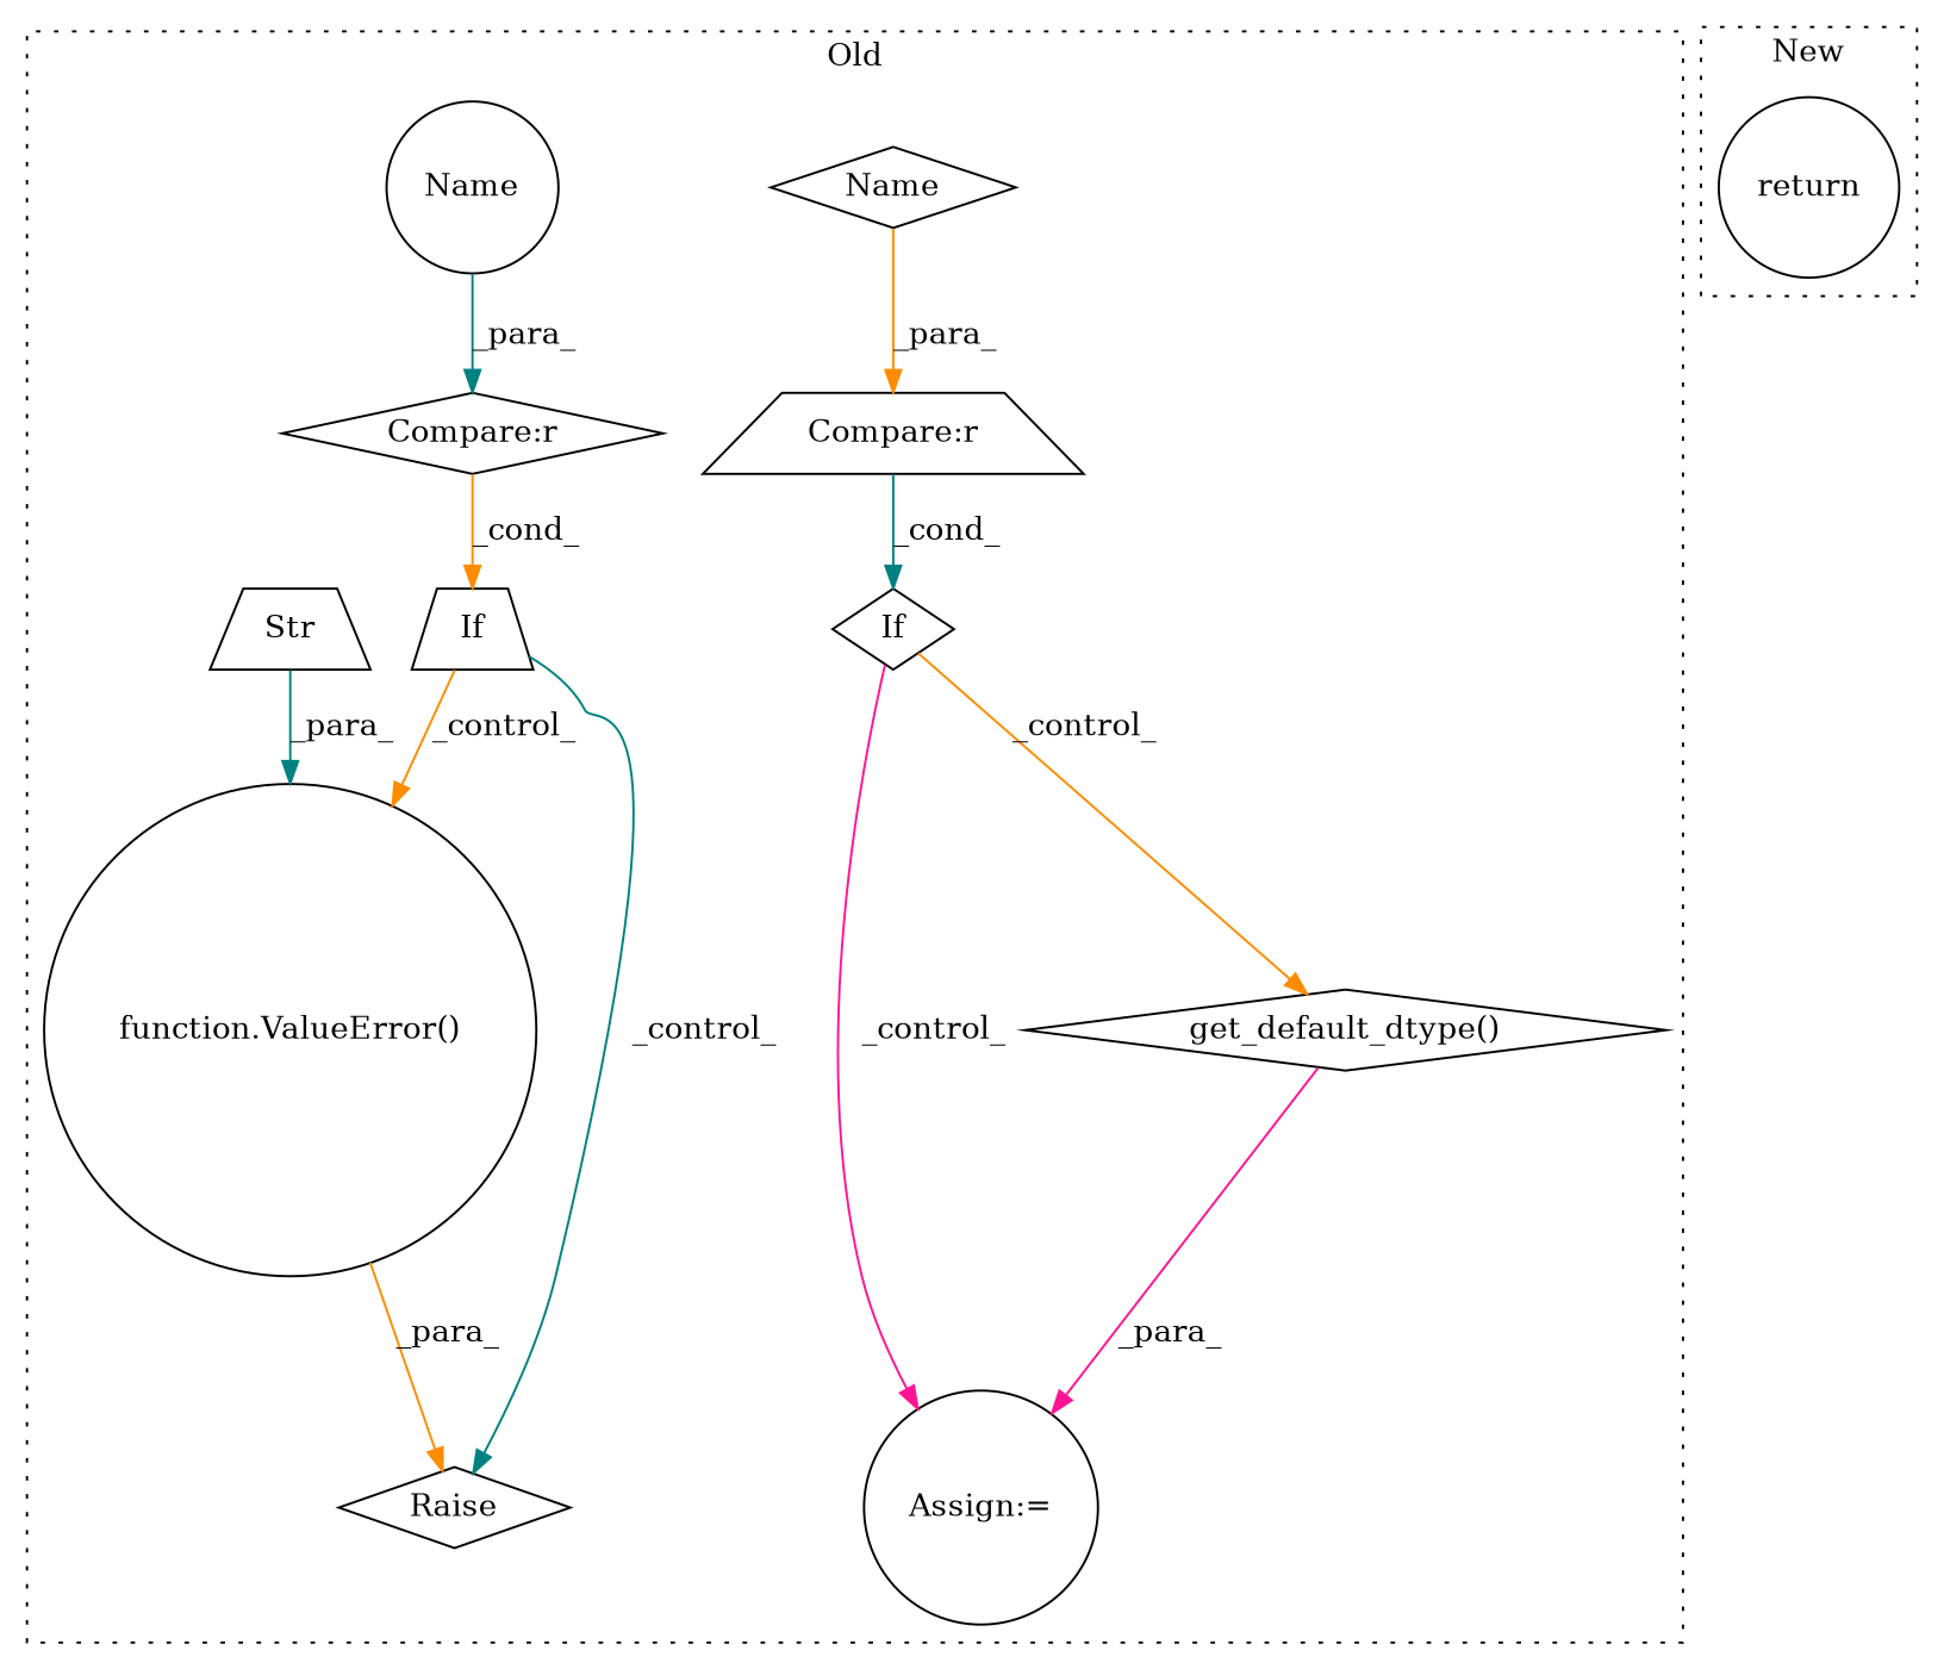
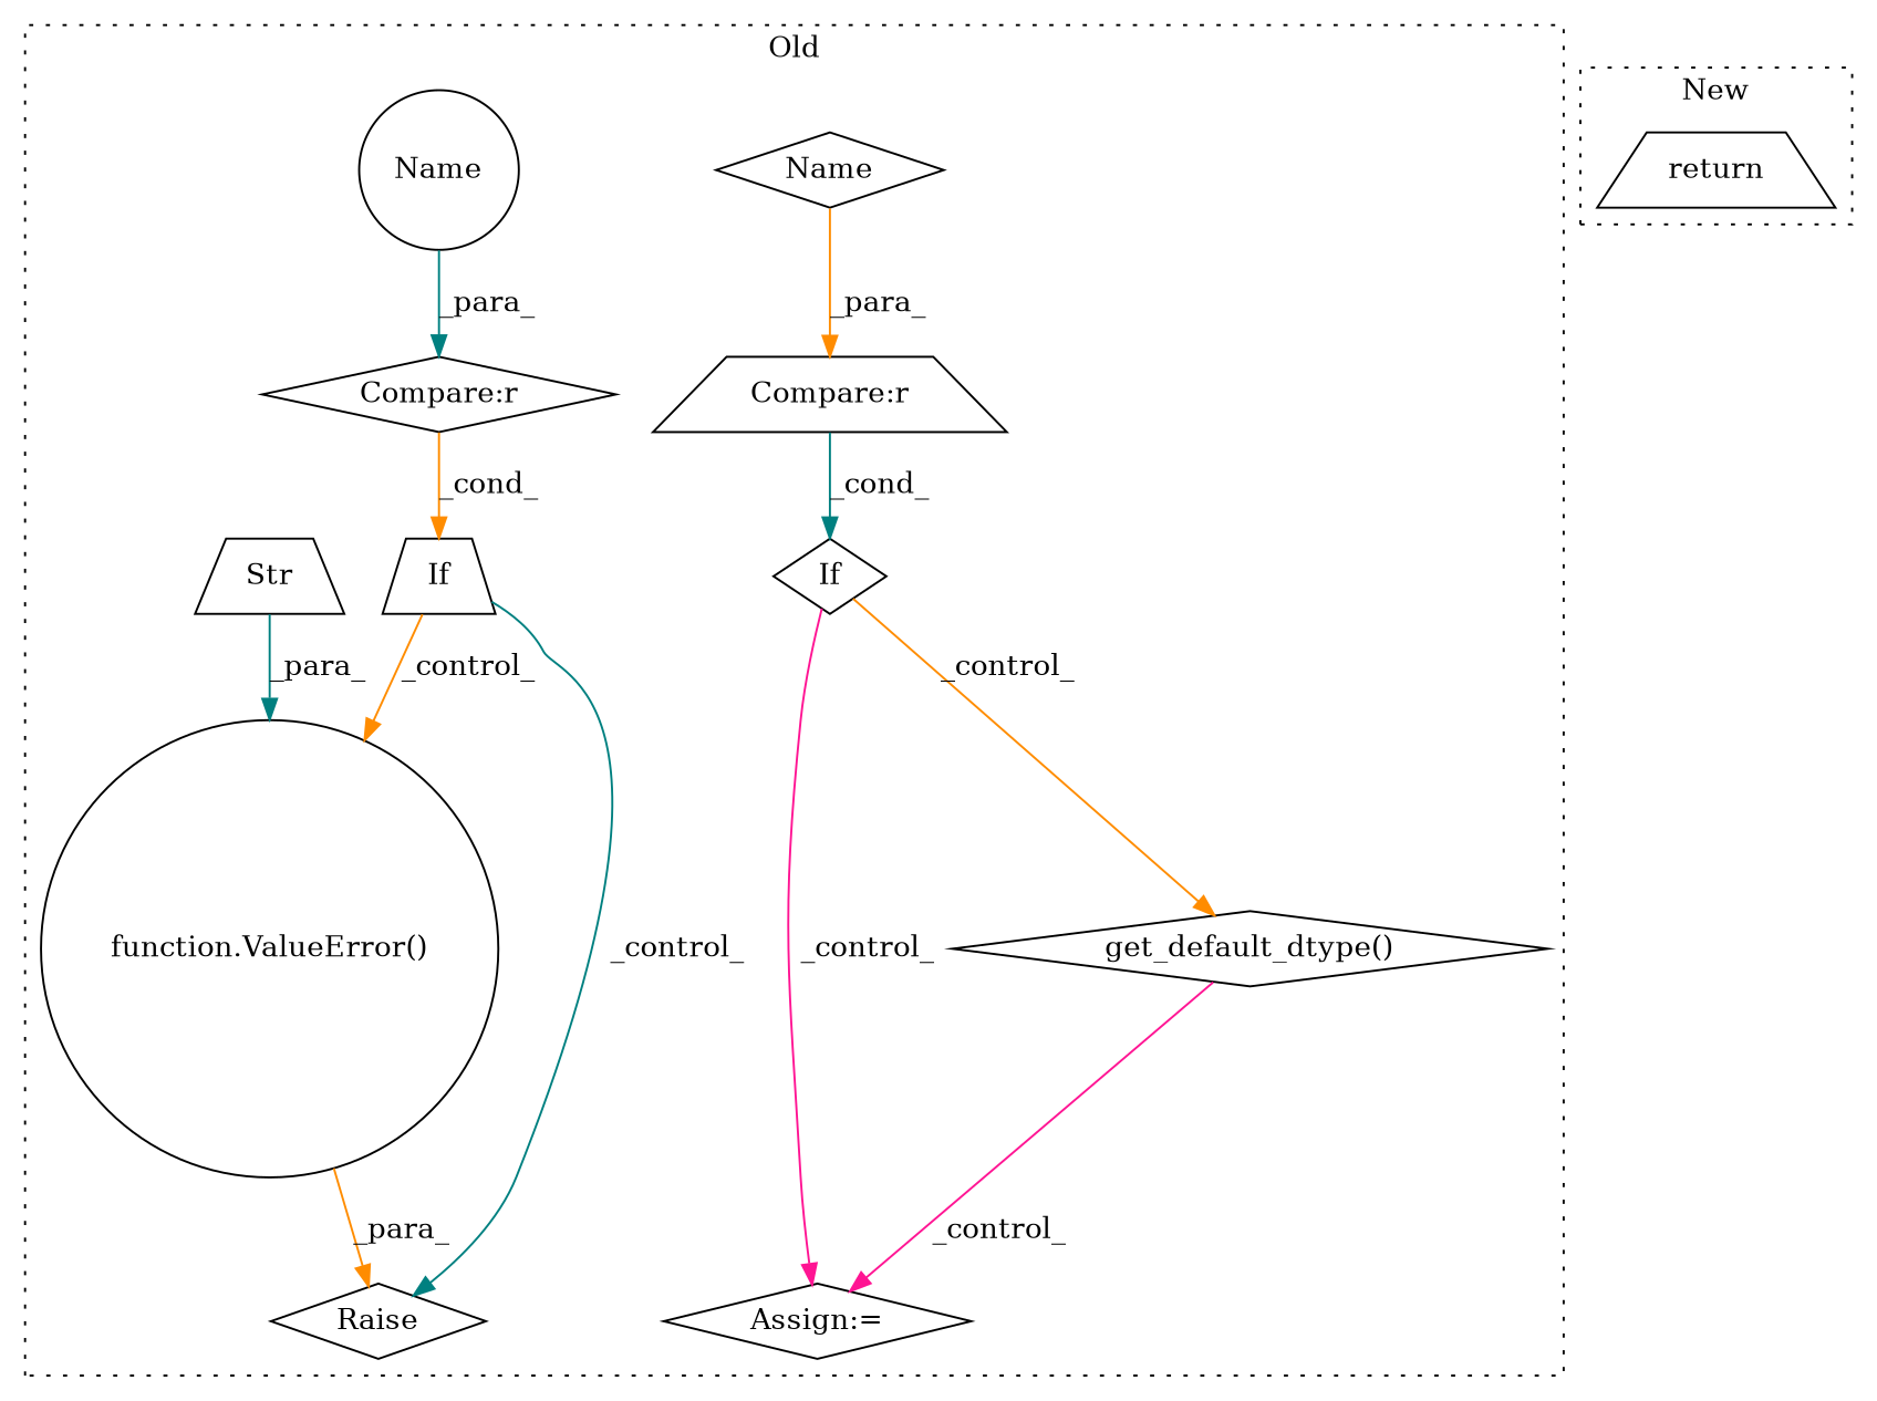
  digraph {
    node [a=75 l=3 s=17048 shape=diamond]
    edge [color=darkorange]
    n1 [l=25 label="get_default_dtype()" s=17079]
    n2 [a=96 label=If s=17045]
    n3 [a=40 l=13 label="Compare:r" shape=trapezium]
-   n4 [a=68 label="Assign:=" s=17076 shape=circle]
+   n4 [a=68 label="Assign:=" s=17076]
    n5 [a=40 l=20 label="Compare:r" s=17113]
    n6 [a=96 label=If s=17110 shape=trapezium]
    n7 [a=91 l=6 label=Raise s=17143]
    n8 [l="11,1" label="function.ValueError()" s="17149,17210" shape=circle]
    n9 [a=66 l=50 label=Str s=17160 shape=trapezium]
    n10 [a=87 l=5 label=Name]
    n11 [a=87 l=5 label=Name s=17113 shape=circle]
-   n12 [a=93 l=7 label=return s=19900 shape=circle]
+   n12 [a=93 l=7 label=return s=19900 shape=trapezium]
    subgraph cluster_1 {
      label=Old
      style=dotted
      n1
      n2
      n3
      n4
      n5
      n6
      n7
      n8
      n9
      n10
      n11
    }
    subgraph cluster_2 {
      label=New
      style=dotted
      n12
    }
-   n1 -> n4 [color=deeppink label=_para_]
+   n1 -> n4 [color=deeppink label=_control_]
    n2 -> n1 [label=_control_]
    n2 -> n4 [color=deeppink label=_control_]
    n3 -> n2 [color=teal label=_cond_]
    n5 -> n6 [label=_cond_]
    n6 -> n7 [color=teal label=_control_]
    n6 -> n8 [label=_control_]
    n8 -> n7 [label=_para_]
    n9 -> n8 [color=teal label=_para_]
    n10 -> n3 [label=_para_]
    n11 -> n5 [color=teal label=_para_]
  }
